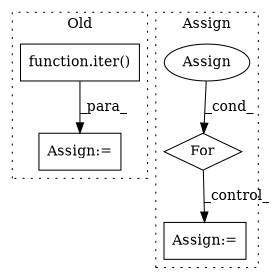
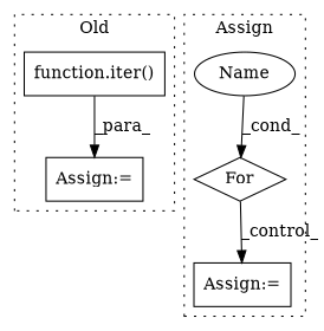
  digraph {
    node [a=68 l=3 shape=box]
    n1 [a=75 l="5,1" label="function.iter()" s="17739,17755"]
    n2 [label="Assign:=" s=17736]
    n3 [a=107 l="4,15" label=For s="19616,19659" shape=diamond]
    n4 [label="Assign:=" s=20146]
-   n5 [a=87 l=1 label=Assign s=19620 shape=ellipse]
+   n5 [a=87 l=1 label=Name s=19620 shape=ellipse]
    subgraph cluster_1 {
      label=Old
      style=dotted
      n1
      n2
    }
    subgraph cluster_2 {
      label=Assign
      style=dotted
      n3
      n4
      n5
    }
    n1 -> n2 [label=_para_]
    n3 -> n4 [label=_control_]
    n5 -> n3 [label=_cond_]
  }
